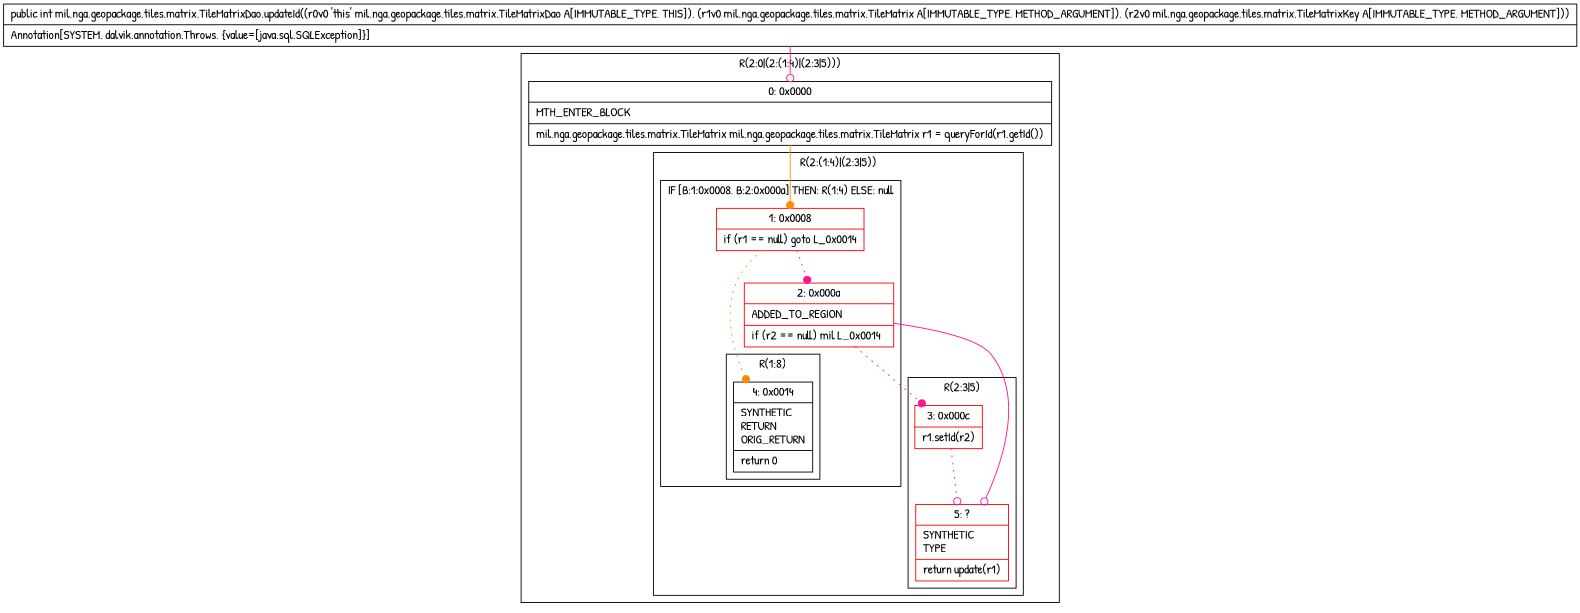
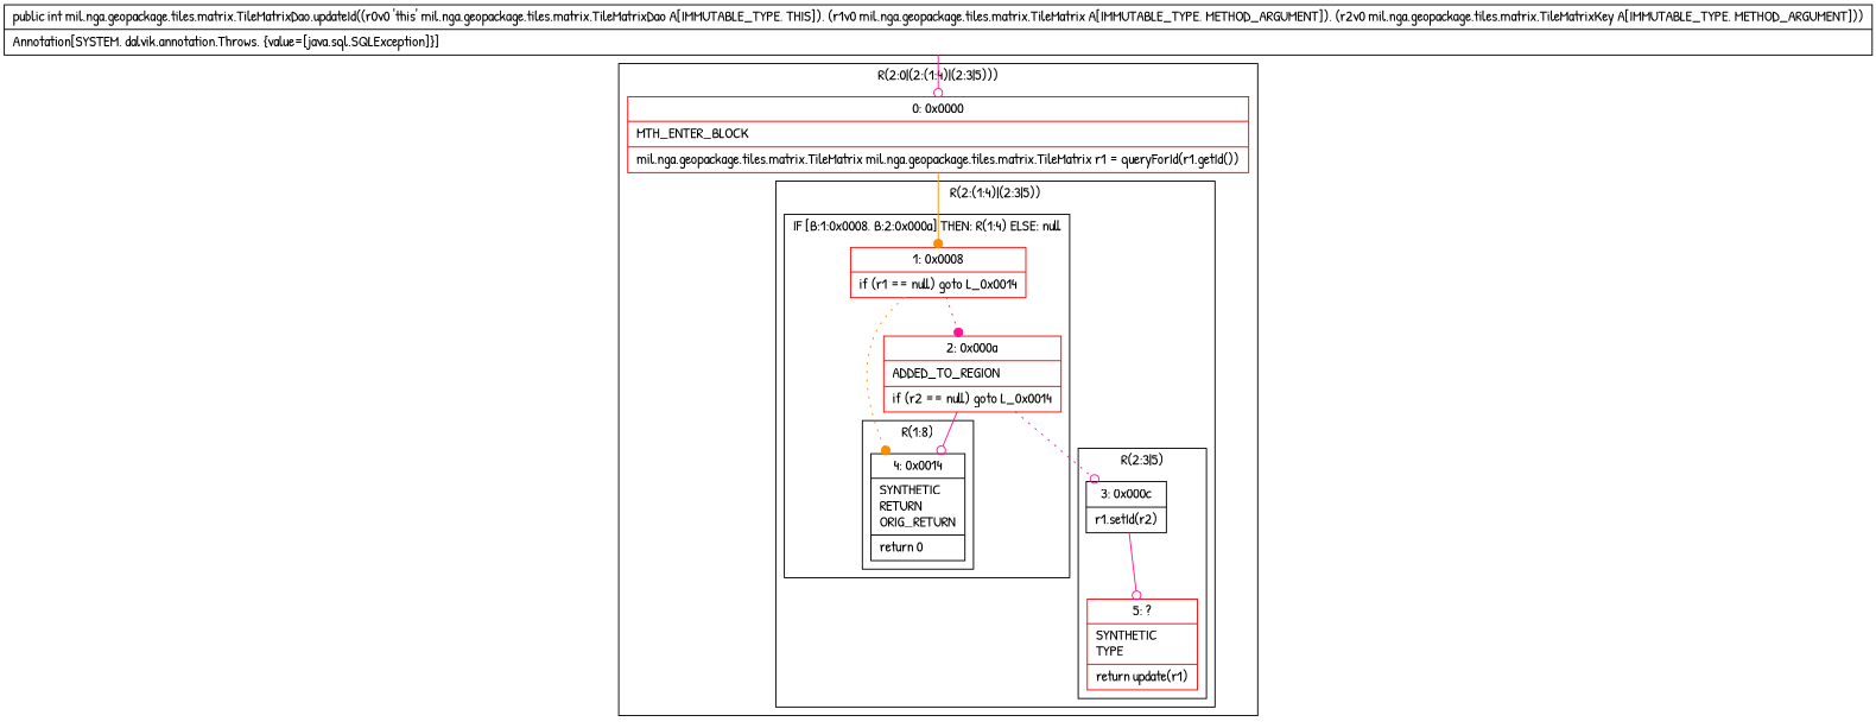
  digraph {
    fontname="Patrick Hand"
    node [color=red fontname="Patrick Hand" shape=record]
    edge [arrowhead=dot color=deeppink fontname="Patrick Hand" style=solid]
    n1 [color=black label="{4\:\ 0x0014|SYNTHETIC\lRETURN\lORIG_RETURN\l|return 0\l}"]
    n2 [label="{1\:\ 0x0008|if (r1 == null) goto L_0x0014\l}"]
-   n3 [label="{2\:\ 0x000a|ADDED_TO_REGION\l|if (r2 == null) mil L_0x0014\l}"]
-   n4 [label="{3\:\ 0x000c|r1.setId(r2)\l}"]
+   n3 [label="{2\:\ 0x000a|ADDED_TO_REGION\l|if (r2 == null) goto L_0x0014\l}"]
+   n4 [color=black label="{3\:\ 0x000c|r1.setId(r2)\l}"]
    n5 [label="{5\:\ ?|SYNTHETIC\lTYPE\l|return update(r1)\l}"]
-   n6 [color=black label="{0\:\ 0x0000|MTH_ENTER_BLOCK\l|mil.nga.geopackage.tiles.matrix.TileMatrix mil.nga.geopackage.tiles.matrix.TileMatrix r1 = queryForId(r1.getId())\l}"]
+   n6 [label="{0\:\ 0x0000|MTH_ENTER_BLOCK\l|mil.nga.geopackage.tiles.matrix.TileMatrix mil.nga.geopackage.tiles.matrix.TileMatrix r1 = queryForId(r1.getId())\l}"]
    n7 [color=black label="{public int mil.nga.geopackage.tiles.matrix.TileMatrixDao.updateId((r0v0 'this' mil.nga.geopackage.tiles.matrix.TileMatrixDao A[IMMUTABLE_TYPE, THIS]), (r1v0 mil.nga.geopackage.tiles.matrix.TileMatrix A[IMMUTABLE_TYPE, METHOD_ARGUMENT]), (r2v0 mil.nga.geopackage.tiles.matrix.TileMatrixKey A[IMMUTABLE_TYPE, METHOD_ARGUMENT]))  | Annotation[SYSTEM, dalvik.annotation.Throws, \{value=[java.sql.SQLException]\}]\l}"]
    subgraph cluster_1 {
      label="R(2:0|(2:(1:4)|(2:3|5)))"
      n6
      subgraph cluster_2 {
        label="R(2:(1:4)|(2:3|5))"
        subgraph cluster_3 {
          label="IF [B:1:0x0008, B:2:0x000a] THEN: R(1:4) ELSE: null"
          n2
          n3
          subgraph cluster_4 {
            label="R(1:8)"
            n1
          }
        }
        subgraph cluster_5 {
          label="R(2:3|5)"
          n4
          n5
        }
      }
    }
    n2 -> n1 [color=darkorange style=dotted]
    n2 -> n3 [style=dotted]
-   n3 -> n5 [arrowhead=odot]
-   n3 -> n4 [style=dotted]
-   n4 -> n5 [arrowhead=odot style=dotted]
+   n3 -> n1 [arrowhead=odot]
+   n3 -> n4 [arrowhead=odot style=dotted]
+   n4 -> n5 [arrowhead=odot]
    n6 -> n2 [color=darkorange]
    n7 -> n6 [arrowhead=odot]
  }
